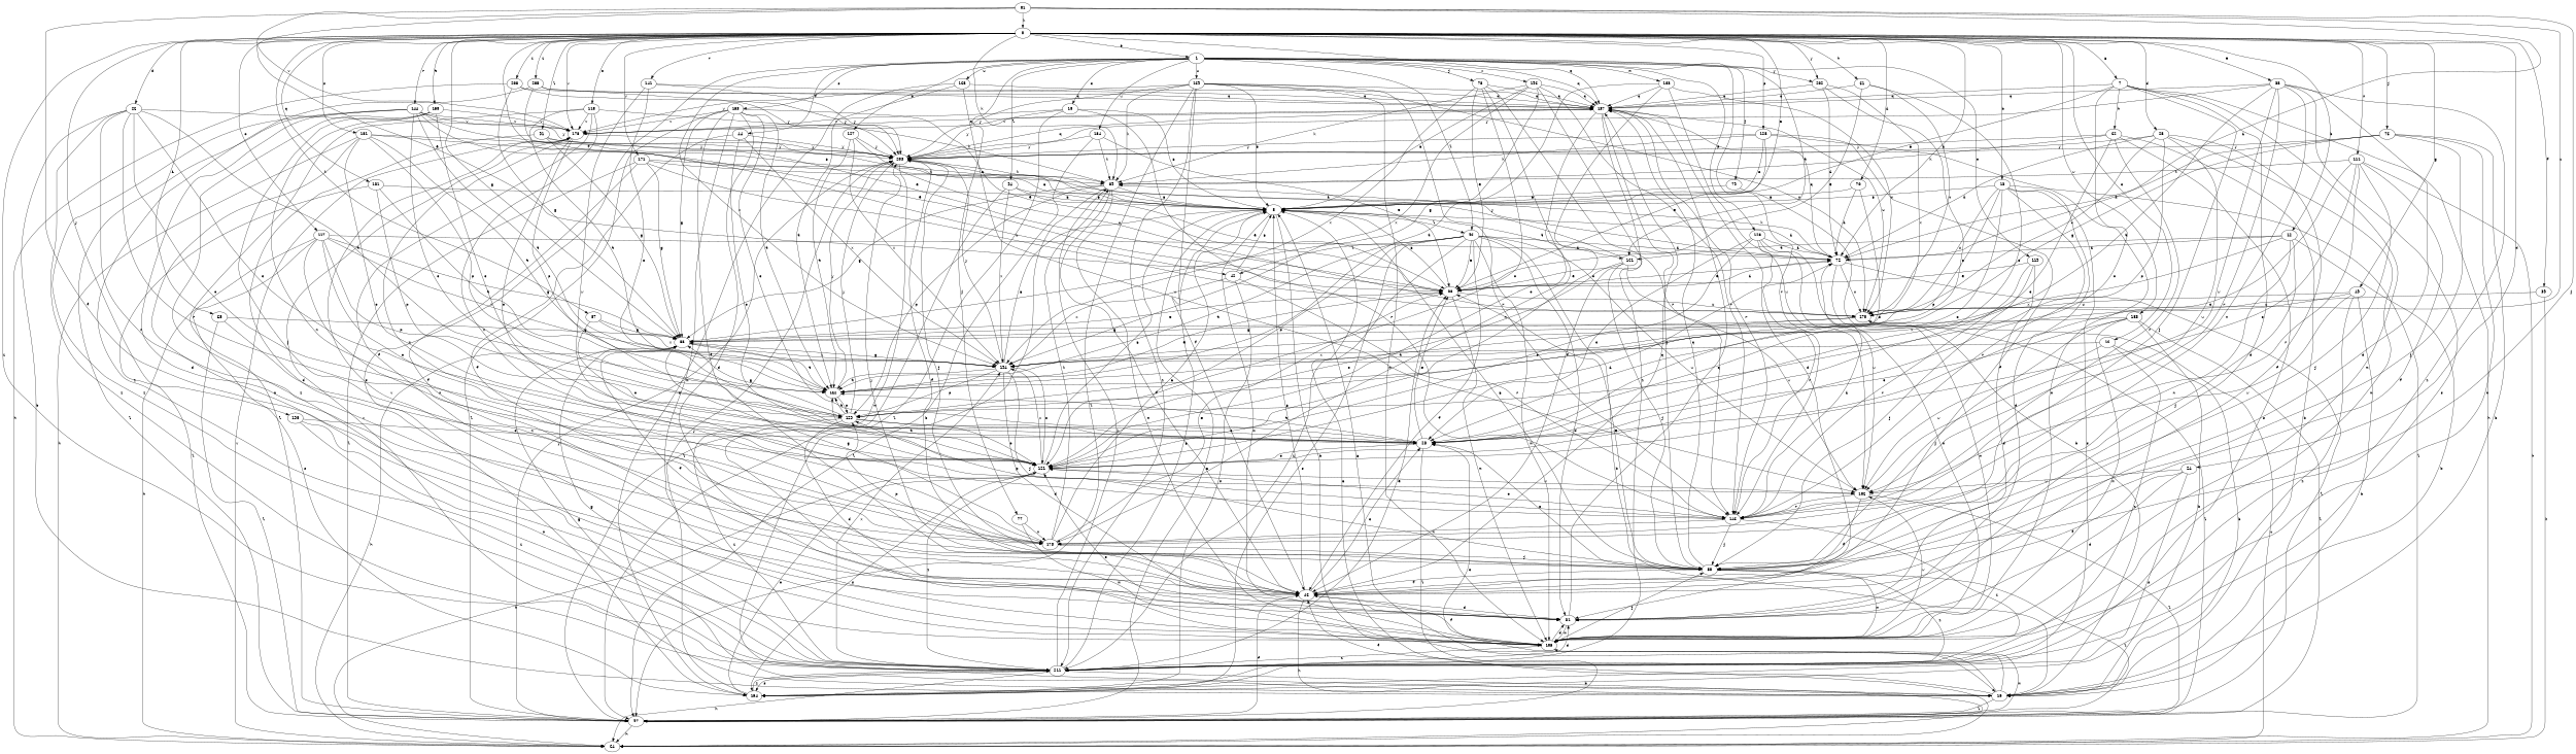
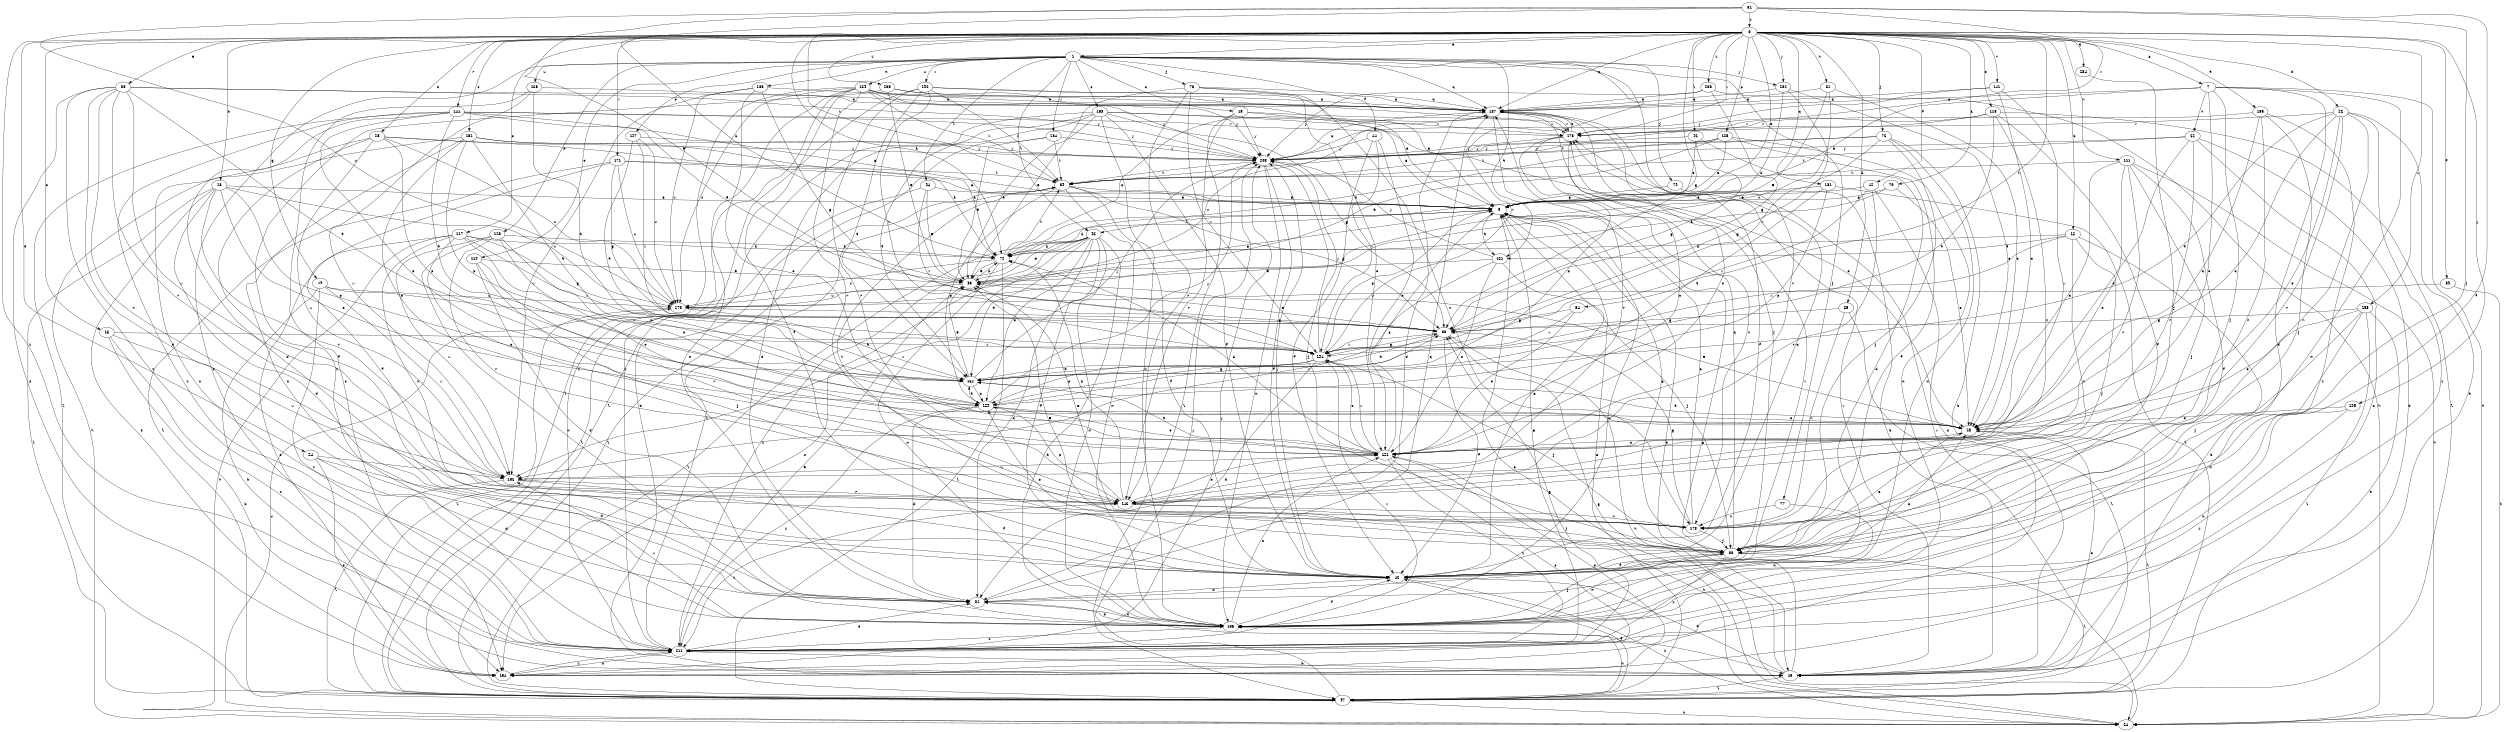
  strict digraph {
    fontname="DejaVu Sans Mono"
    node [fontname="DejaVu Sans Mono"]
    edge [fontname="DejaVu Sans Mono"]
    0
    1
    7
    8
    12
    13
    16
    24
    25
    26
    35
    39
    42
    49
    55
    61
    65
    70
    72
    76
-   84 [label=87]
+   84
    89
    91
    111
    117
    118
    125
    131
+   134
    137
    141
    144
    151
    158
    171
    178
    183
    198
    202
    205
    208
    211
    18
    44
    77
    78
    79
    94
    96
    103
    119
    127
    128
    146
    153
    154
    161
    165
    169
    184
    n61 [label=196]
    194
    31
    62
    64
    80
    105
    121
    15
    n70 [label=173]
    23
    97
    129
    170
    186
    46
    203
    162
    38
    81
    0 -> 1 [label=a]
    0 -> 7 [label=a]
    0 -> 8 [label=a]
    0 -> 12 [label=b]
    0 -> 13 [label=b]
    0 -> 16 [label=c]
    0 -> 24 [label=d]
    0 -> 25 [label=d]
    0 -> 26 [label=d]
    0 -> 35 [label=e]
    0 -> 39 [label=f]
    0 -> 42 [label=f]
    0 -> 49 [label=g]
    0 -> 55 [label=g]
    0 -> 61 [label=h]
    0 -> 65 [label=i]
    0 -> 70 [label=i]
    0 -> 72 [label=i]
    0 -> 76 [label=j]
    0 -> 84 [label=k]
    0 -> 89 [label=k]
    0 -> 91 [label=l]
    0 -> 111 [label=n]
    0 -> 117 [label=o]
    0 -> 118 [label=o]
    0 -> 125 [label=p]
    0 -> 131 [label=q]
+   0 -> 134 [label=q]
    0 -> 137 [label=q]
    0 -> 141 [label=r]
    0 -> 144 [label=r]
    0 -> 151 [label=s]
    0 -> 158 [label=t]
    0 -> 171 [label=v]
    0 -> 178 [label=v]
    0 -> 183 [label=w]
    0 -> 198 [label=y]
    0 -> 202 [label=y]
    0 -> 205 [label=z]
    0 -> 208 [label=z]
    0 -> 211 [label=z]
    1 -> 137 [label=q]
    1 -> 202 [label=y]
    1 -> 18 [label=c]
    1 -> 44 [label=f]
    1 -> 77 [label=j]
    1 -> 78 [label=j]
    1 -> 79 [label=j]
    1 -> 94 [label=l]
    1 -> 96 [label=l]
    1 -> 103 [label=m]
    1 -> 119 [label=o]
    1 -> 127 [label=p]
    1 -> 128 [label=p]
    1 -> 146 [label=r]
    1 -> 153 [label=s]
    1 -> 154 [label=s]
    1 -> 161 [label=t]
    1 -> 165 [label=u]
    1 -> 169 [label=u]
    1 -> 184 [label=w]
    1 -> n61 [label=x]
    1 -> 194 [label=x]
    7 -> 8 [label=a]
    7 -> 137 [label=q]
    7 -> 31 [label=d]
    7 -> 62 [label=h]
    7 -> 64 [label=h]
    7 -> 80 [label=j]
    7 -> 105 [label=m]
    7 -> 121 [label=o]
    8 -> 72 [label=i]
    8 -> 96 [label=l]
    8 -> 161 [label=t]
    8 -> 105 [label=m]
    8 -> 15 [label=b]
    12 -> 72 [label=i]
    12 -> 161 [label=t]
    12 -> 194 [label=x]
    12 -> 80 [label=j]
    12 -> 15 [label=b]
    12 -> n70 [label=n]
    13 -> 8 [label=a]
    13 -> 146 [label=r]
    13 -> 154 [label=s]
    13 -> 31 [label=d]
    13 -> 23 [label=c]
    13 -> 97 [label=l]
    13 -> 129 [label=p]
    13 -> 170 [label=u]
    16 -> 211 [label=z]
    16 -> 194 [label=x]
    16 -> 15 [label=b]
    16 -> 186 [label=w]
    24 -> 154 [label=s]
    24 -> 31 [label=d]
    24 -> 186 [label=w]
    24 -> 46 [label=f]
    25 -> 72 [label=i]
    25 -> 105 [label=m]
    25 -> 129 [label=p]
    25 -> 170 [label=u]
    25 -> 186 [label=w]
    25 -> 46 [label=f]
    25 -> 203 [label=y]
    26 -> 178 [label=v]
    26 -> 211 [label=z]
    26 -> 146 [label=r]
    26 -> 121 [label=o]
    26 -> 15 [label=b]
    26 -> n70 [label=n]
    26 -> 23 [label=c]
    26 -> 162 [label=t]
    35 -> 137 [label=q]
    35 -> 211 [label=z]
    35 -> 146 [label=r]
    35 -> 154 [label=s]
    35 -> 31 [label=d]
    35 -> n70 [label=n]
    35 -> 186 [label=w]
    35 -> 203 [label=y]
    35 -> 162 [label=t]
    39 -> 64 [label=h]
    39 -> 170 [label=u]
    42 -> 8 [label=a]
    42 -> 146 [label=r]
    42 -> 154 [label=s]
    42 -> 194 [label=x]
    49 -> 211 [label=z]
    49 -> 194 [label=x]
    49 -> 15 [label=b]
    49 -> 170 [label=u]
    49 -> 186 [label=w]
    55 -> 194 [label=x]
    55 -> 64 [label=h]
    55 -> 46 [label=f]
    55 -> 162 [label=t]
    55 -> 38 [label=e]
    61 -> 137 [label=q]
    61 -> 23 [label=c]
    61 -> 170 [label=u]
    61 -> 38 [label=e]
    65 -> 55 [label=g]
    65 -> n70 [label=n]
    65 -> 97 [label=l]
    70 -> 8 [label=a]
    70 -> 72 [label=i]
    70 -> 23 [label=c]
    72 -> 89 [label=k]
    72 -> 137 [label=q]
    72 -> 105 [label=m]
    72 -> 97 [label=l]
    72 -> 170 [label=u]
    72 -> 38 [label=e]
    76 -> 55 [label=g]
    76 -> 72 [label=i]
    76 -> 80 [label=j]
    76 -> 105 [label=m]
    76 -> 15 [label=b]
    76 -> 203 [label=y]
    84 -> 55 [label=g]
    84 -> 194 [label=x]
    84 -> 121 [label=o]
    89 -> 8 [label=a]
    89 -> 55 [label=g]
    89 -> 105 [label=m]
    89 -> 97 [label=l]
    89 -> 129 [label=p]
    89 -> 46 [label=f]
    91 -> 8 [label=a]
    91 -> 55 [label=g]
    91 -> 31 [label=d]
    91 -> 203 [label=y]
    111 -> 89 [label=k]
    111 -> 146 [label=r]
    111 -> 64 [label=h]
    111 -> 80 [label=j]
    111 -> 121 [label=o]
    111 -> 23 [label=c]
    111 -> 46 [label=f]
    117 -> 55 [label=g]
    117 -> 72 [label=i]
    117 -> 154 [label=s]
    117 -> 194 [label=x]
    117 -> 64 [label=h]
    117 -> 121 [label=o]
    117 -> n70 [label=n]
    117 -> 129 [label=p]
    118 -> 89 [label=k]
    118 -> 178 [label=v]
    118 -> n70 [label=n]
    118 -> 97 [label=l]
    118 -> 46 [label=f]
    118 -> 162 [label=t]
    125 -> 8 [label=a]
    125 -> 89 [label=k]
    125 -> 105 [label=m]
    125 -> 46 [label=f]
    125 -> 203 [label=y]
    125 -> 38 [label=e]
    131 -> 8 [label=a]
    131 -> 97 [label=l]
    131 -> 129 [label=p]
    131 -> 162 [label=t]
+   134 -> 80 [label=j]
    137 -> 178 [label=v]
    137 -> 146 [label=r]
    137 -> 31 [label=d]
    137 -> 80 [label=j]
    137 -> 121 [label=o]
    137 -> 170 [label=u]
    137 -> 46 [label=f]
    141 -> 137 [label=q]
    141 -> 23 [label=c]
    141 -> 186 [label=w]
    141 -> 203 [label=y]
    144 -> 8 [label=a]
    144 -> 178 [label=v]
    144 -> 211 [label=z]
    144 -> 31 [label=d]
    144 -> 23 [label=c]
    144 -> 97 [label=l]
    144 -> 203 [label=y]
    144 -> 162 [label=t]
    144 -> 38 [label=e]
    151 -> 72 [label=i]
    151 -> 64 [label=h]
    151 -> 105 [label=m]
    151 -> 121 [label=o]
    151 -> 129 [label=p]
    151 -> 203 [label=y]
    151 -> 162 [label=t]
    158 -> 178 [label=v]
    158 -> 211 [label=z]
    158 -> 80 [label=j]
    158 -> n70 [label=n]
    158 -> 23 [label=c]
    171 -> 8 [label=a]
    171 -> 55 [label=g]
    171 -> 89 [label=k]
    171 -> 97 [label=l]
    171 -> 170 [label=u]
    171 -> 46 [label=f]
    178 -> 137 [label=q]
    178 -> 121 [label=o]
    178 -> n70 [label=n]
    178 -> 129 [label=p]
    178 -> 203 [label=y]
    183 -> 55 [label=g]
    183 -> 80 [label=j]
    183 -> 105 [label=m]
    183 -> 15 [label=b]
    183 -> 23 [label=c]
    183 -> 97 [label=l]
    198 -> 211 [label=z]
    198 -> 105 [label=m]
    198 -> 23 [label=c]
    202 -> 72 [label=i]
    202 -> 137 [label=q]
    202 -> 194 [label=x]
    202 -> 23 [label=c]
    205 -> 137 [label=q]
    205 -> 211 [label=z]
    205 -> 203 [label=y]
    205 -> 38 [label=e]
    208 -> 55 [label=g]
    208 -> 137 [label=q]
    208 -> 64 [label=h]
    208 -> 203 [label=y]
    211 -> 8 [label=a]
    211 -> 55 [label=g]
    211 -> 89 [label=k]
    211 -> 154 [label=s]
    211 -> 194 [label=x]
    211 -> 31 [label=d]
-   211 -> 64 [label=h]
    211 -> 15 [label=b]
    211 -> 38 [label=e]
    18 -> 8 [label=a]
    18 -> 178 [label=v]
    18 -> 146 [label=r]
    18 -> 97 [label=l]
    18 -> 203 [label=y]
    44 -> 194 [label=x]
    44 -> 121 [label=o]
    44 -> 46 [label=f]
    44 -> 203 [label=y]
    77 -> 105 [label=m]
    77 -> n70 [label=n]
    78 -> 137 [label=q]
    78 -> 146 [label=r]
    78 -> 194 [label=x]
    78 -> 121 [label=o]
    78 -> n70 [label=n]
    78 -> 38 [label=e]
    79 -> 8 [label=a]
    79 -> 15 [label=b]
    94 -> 8 [label=a]
    94 -> 194 [label=x]
    94 -> 97 [label=l]
    94 -> 38 [label=e]
    96 -> 72 [label=i]
    96 -> 211 [label=z]
    96 -> 154 [label=s]
    96 -> 31 [label=d]
    96 -> 105 [label=m]
    96 -> 15 [label=b]
-   96 -> 42 [label=l]
+   96 -> 97 [label=l]
    96 -> 129 [label=p]
    96 -> 186 [label=w]
    96 -> 46 [label=f]
    96 -> 162 [label=t]
    96 -> 38 [label=e]
    103 -> 55 [label=g]
    103 -> 137 [label=q]
    103 -> 121 [label=o]
    103 -> 170 [label=u]
    103 -> 186 [label=w]
    119 -> 146 [label=r]
    119 -> 31 [label=d]
    119 -> 80 [label=j]
    119 -> 38 [label=e]
    127 -> 194 [label=x]
    127 -> 170 [label=u]
    127 -> 203 [label=y]
    127 -> 162 [label=t]
    128 -> 72 [label=i]
    128 -> 146 [label=r]
    128 -> 105 [label=m]
    128 -> 121 [label=o]
    128 -> 23 [label=c]
    128 -> 186 [label=w]
    146 -> 72 [label=i]
    146 -> 211 [label=z]
    146 -> 80 [label=j]
    146 -> 121 [label=o]
    146 -> n70 [label=n]
    146 -> 129 [label=p]
    153 -> 55 [label=g]
    153 -> 178 [label=v]
    153 -> 31 [label=d]
    153 -> 105 [label=m]
    153 -> 23 [label=c]
    153 -> 97 [label=l]
    153 -> 46 [label=f]
    153 -> 162 [label=t]
    153 -> 38 [label=e]
    154 -> 211 [label=z]
    154 -> 121 [label=o]
    154 -> 203 [label=y]
    161 -> 80 [label=j]
    161 -> 121 [label=o]
    161 -> 186 [label=w]
    161 -> 203 [label=y]
    161 -> 38 [label=e]
    165 -> 137 [label=q]
    165 -> 154 [label=s]
    165 -> 186 [label=w]
    165 -> 162 [label=t]
    169 -> 8 [label=a]
    169 -> 89 [label=k]
    169 -> 137 [label=q]
    169 -> 178 [label=v]
    169 -> 211 [label=z]
    169 -> 146 [label=r]
    169 -> 105 [label=m]
    169 -> 97 [label=l]
    169 -> 170 [label=u]
    169 -> 46 [label=f]
    169 -> 203 [label=y]
    184 -> 89 [label=k]
    184 -> 15 [label=b]
    184 -> 203 [label=y]
    184 -> 38 [label=e]
    n61 -> 8 [label=a]
    n61 -> 89 [label=k]
    n61 -> 137 [label=q]
    n61 -> 211 [label=z]
    n61 -> 146 [label=r]
    n61 -> 194 [label=x]
    n61 -> 162 [label=t]
    194 -> 8 [label=a]
    194 -> 55 [label=g]
    194 -> 31 [label=d]
    194 -> 80 [label=j]
    194 -> 121 [label=o]
    194 -> 129 [label=p]
    194 -> 203 [label=y]
    194 -> 162 [label=t]
    31 -> 137 [label=q]
    31 -> 105 [label=m]
    62 -> 89 [label=k]
    62 -> 146 [label=r]
    62 -> 154 [label=s]
    62 -> 15 [label=b]
    62 -> 23 [label=c]
    62 -> 203 [label=y]
    64 -> 8 [label=a]
    64 -> 178 [label=v]
    64 -> 170 [label=u]
    80 -> 8 [label=a]
    80 -> 137 [label=q]
    80 -> 211 [label=z]
    80 -> 105 [label=m]
    80 -> 23 [label=c]
    80 -> 97 [label=l]
    80 -> 129 [label=p]
    80 -> 46 [label=f]
    80 -> 38 [label=e]
    105 -> 178 [label=v]
    105 -> 211 [label=z]
    105 -> 31 [label=d]
    105 -> 80 [label=j]
    105 -> 121 [label=o]
    105 -> 186 [label=w]
    105 -> 46 [label=f]
    121 -> 8 [label=a]
    121 -> 72 [label=i]
    121 -> 211 [label=z]
    121 -> 154 [label=s]
    121 -> 194 [label=x]
    121 -> 64 [label=h]
    121 -> 186 [label=w]
    121 -> 162 [label=t]
    15 -> 8 [label=a]
    15 -> 55 [label=g]
    15 -> 178 [label=v]
    15 -> 23 [label=c]
    15 -> 97 [label=l]
    15 -> 46 [label=f]
    n70 -> 8 [label=a]
    n70 -> 55 [label=g]
    n70 -> 89 [label=k]
    n70 -> 80 [label=j]
    n70 -> 38 [label=e]
    23 -> 121 [label=o]
    23 -> 97 [label=l]
    23 -> 162 [label=t]
    23 -> 38 [label=e]
    97 -> 8 [label=a]
    97 -> 64 [label=h]
    97 -> 105 [label=m]
    97 -> 46 [label=f]
    97 -> 203 [label=y]
    129 -> 55 [label=g]
    129 -> 211 [label=z]
    129 -> 31 [label=d]
    129 -> 121 [label=o]
    129 -> 23 [label=c]
    129 -> 203 [label=y]
    129 -> 162 [label=t]
    170 -> 55 [label=g]
    170 -> 97 [label=l]
    170 -> 162 [label=t]
    186 -> 146 [label=r]
    186 -> 97 [label=l]
    186 -> 46 [label=f]
    46 -> 8 [label=a]
    46 -> 137 [label=q]
    46 -> 31 [label=d]
    46 -> 64 [label=h]
    46 -> 23 [label=c]
    46 -> 203 [label=y]
    203 -> 89 [label=k]
    203 -> 137 [label=q]
    203 -> 80 [label=j]
    203 -> 105 [label=m]
    203 -> 46 [label=f]
    162 -> 129 [label=p]
    162 -> 203 [label=y]
    162 -> 38 [label=e]
    38 -> 8 [label=a]
    38 -> 72 [label=i]
-   38 -> 105 [label=m]
    38 -> 170 [label=u]
    81 -> 0 [label=k]
    81 -> 72 [label=i]
    81 -> 178 [label=v]
    81 -> 80 [label=j]
    81 -> 170 [label=u]
    81 -> 46 [label=f]
    81 -> 38 [label=e]
  }
